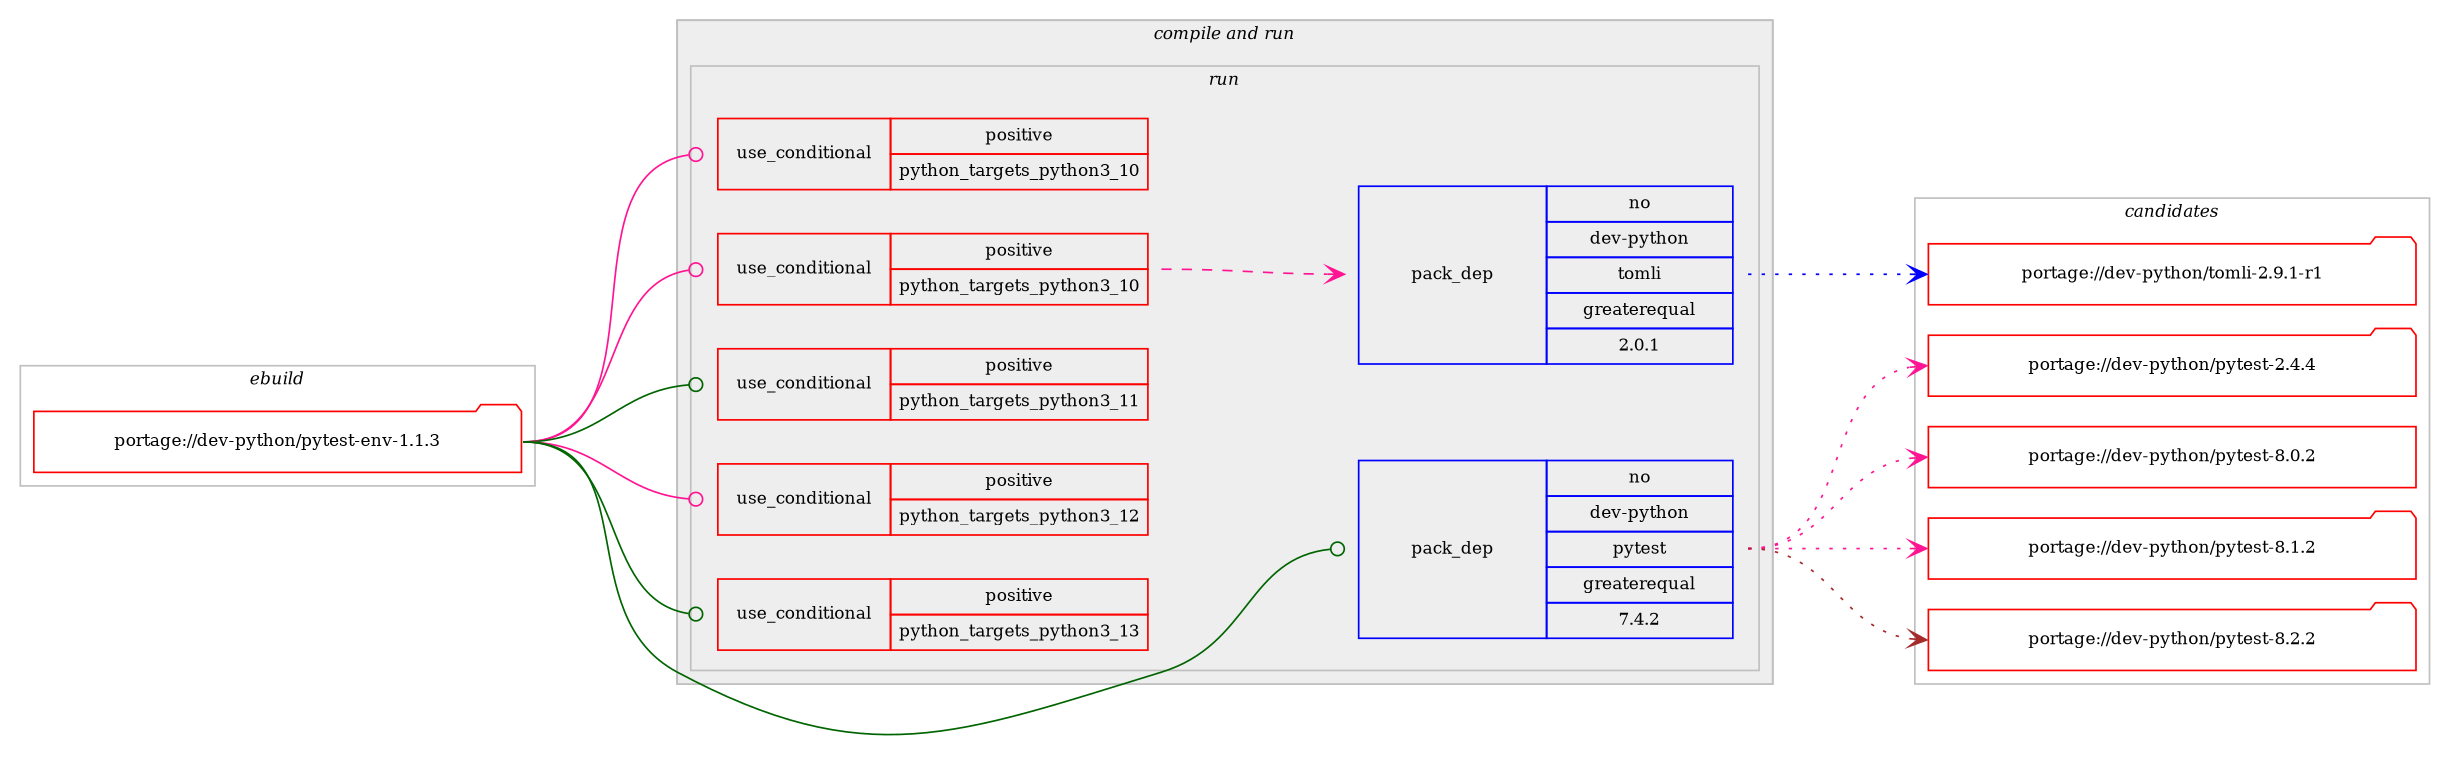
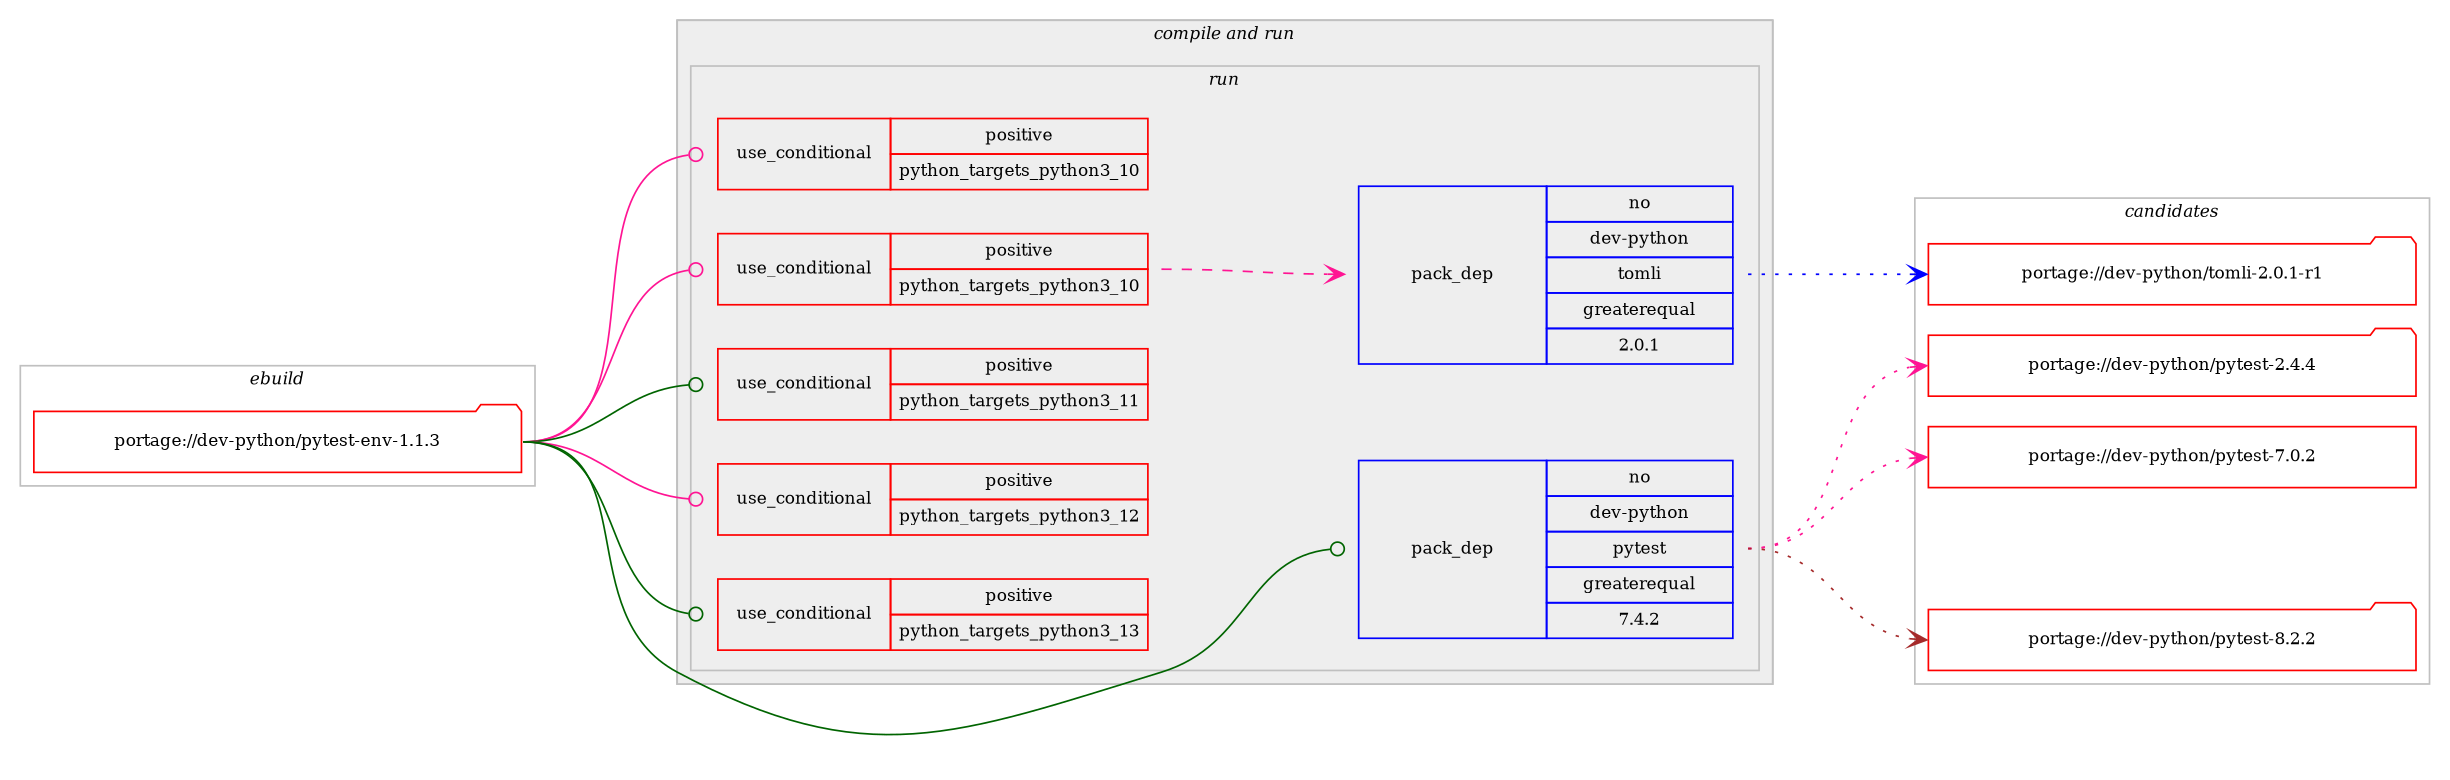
  digraph {
    compound=true
    concentrate=true
    fontname="DejaVu Serif"
    fontsize=10
    newrank=true
    rankdir=LR
    ranksep=1.5
    node [color=red fontname="DejaVu Serif" fontsize=10 shape=none]
    edge [arrowhead=odot color=deeppink fontname="DejaVu Serif" headport=w style=solid tailport=e weight=20]
    n1 [label="portage://dev-python/pytest-env-1.1.3" shape=folder width=4]
    n2 [label=<<TABLE BORDER="0" CELLBORDER="1" CELLSPACING="0" CELLPADDING="4"><TR><TD ROWSPAN="3" CELLPADDING="10">use_conditional</TD></TR><TR><TD>positive</TD></TR><TR><TD>python_targets_python3_10</TD></TR></TABLE>>]
    n3 [color=blue label=<<TABLE BORDER="0" CELLBORDER="1" CELLSPACING="0" CELLPADDING="4" WIDTH="220"><TR><TD ROWSPAN="6" CELLPADDING="30">pack_dep</TD></TR><TR><TD WIDTH="110">no</TD></TR><TR><TD>dev-python</TD></TR><TR><TD>tomli</TD></TR><TR><TD>greaterequal</TD></TR><TR><TD>2.0.1</TD></TR></TABLE>>]
    n4 [label=<<TABLE BORDER="0" CELLBORDER="1" CELLSPACING="0" CELLPADDING="4"><TR><TD ROWSPAN="3" CELLPADDING="10">use_conditional</TD></TR><TR><TD>positive</TD></TR><TR><TD>python_targets_python3_10</TD></TR></TABLE>>]
    n5 [label=<<TABLE BORDER="0" CELLBORDER="1" CELLSPACING="0" CELLPADDING="4"><TR><TD ROWSPAN="3" CELLPADDING="10">use_conditional</TD></TR><TR><TD>positive</TD></TR><TR><TD>python_targets_python3_11</TD></TR></TABLE>>]
    n6 [label=<<TABLE BORDER="0" CELLBORDER="1" CELLSPACING="0" CELLPADDING="4"><TR><TD ROWSPAN="3" CELLPADDING="10">use_conditional</TD></TR><TR><TD>positive</TD></TR><TR><TD>python_targets_python3_12</TD></TR></TABLE>>]
    n7 [label=<<TABLE BORDER="0" CELLBORDER="1" CELLSPACING="0" CELLPADDING="4"><TR><TD ROWSPAN="3" CELLPADDING="10">use_conditional</TD></TR><TR><TD>positive</TD></TR><TR><TD>python_targets_python3_13</TD></TR></TABLE>>]
    n8 [color=blue label=<<TABLE BORDER="0" CELLBORDER="1" CELLSPACING="0" CELLPADDING="4" WIDTH="220"><TR><TD ROWSPAN="6" CELLPADDING="30">pack_dep</TD></TR><TR><TD WIDTH="110">no</TD></TR><TR><TD>dev-python</TD></TR><TR><TD>pytest</TD></TR><TR><TD>greaterequal</TD></TR><TR><TD>7.4.2</TD></TR></TABLE>>]
-   n9 [label="portage://dev-python/tomli-2.9.1-r1" shape=folder width=4]
+   n9 [label="portage://dev-python/tomli-2.0.1-r1" shape=folder width=4]
    n10 [label="portage://dev-python/pytest-2.4.4" shape=folder width=4]
-   n11 [label="portage://dev-python/pytest-8.0.2" shape=box width=4]
-   n12 [label="portage://dev-python/pytest-8.1.2" shape=folder width=4]
+   n11 [label="portage://dev-python/pytest-7.0.2" shape=box width=4]
    n13 [label="portage://dev-python/pytest-8.2.2" shape=folder width=4]
    subgraph cluster_1 {
      color=gray
      label=<<i>ebuild</i>>
      rank=same
      n1
    }
    subgraph cluster_2 {
      color=gray
      label=<<i>dependencies</i>>
      subgraph cluster_3 {
        color=gray
        fillcolor="#eeeeee"
        label=<<i>compile</i>>
        style=filled
      }
      subgraph cluster_4 {
        color=gray
        fillcolor="#eeeeee"
        label=<<i>compile and run</i>>
        style=filled
      }
      subgraph cluster_5 {
        color=gray
        fillcolor="#eeeeee"
        label=<<i>run</i>>
        style=filled
        subgraph sub_6 {
          color=gray
          fillcolor="#eeeeee"
          label=<<i>run</i>>
          style=filled
          n2
        }
        subgraph sub_7 {
          color=gray
          fillcolor="#eeeeee"
          label=<<i>run</i>>
          style=filled
          n4
          subgraph sub_8 {
            color=gray
            fillcolor="#eeeeee"
            label=<<i>run</i>>
            style=filled
            n3
          }
        }
        subgraph sub_9 {
          color=gray
          fillcolor="#eeeeee"
          label=<<i>run</i>>
          style=filled
          n5
        }
        subgraph sub_10 {
          color=gray
          fillcolor="#eeeeee"
          label=<<i>run</i>>
          style=filled
          n6
        }
        subgraph sub_11 {
          color=gray
          fillcolor="#eeeeee"
          label=<<i>run</i>>
          style=filled
          n7
        }
        subgraph sub_12 {
          color=gray
          fillcolor="#eeeeee"
          label=<<i>run</i>>
          style=filled
          n8
        }
      }
    }
    subgraph cluster_13 {
      color=gray
      label=<<i>candidates</i>>
      rank=same
      subgraph sub_14 {
        color=black
        label=<<i>candidates</i>>
        nodesep=1
        rank=same
        n9
      }
      subgraph sub_15 {
        color=black
        label=<<i>candidates</i>>
        nodesep=1
        rank=same
        n10
        n11
-       n12
        n13
      }
    }
    n1 -> n2
    n1 -> n4
    n1 -> n5 [color=darkgreen]
    n1 -> n6
    n1 -> n7 [color=darkgreen]
    n1 -> n8 [color=darkgreen]
    n3 -> n9 [arrowhead=vee color=blue style=dotted weight=100]
    n4 -> n3 [arrowhead=vee style=dashed]
    n8 -> n10 [arrowhead=vee style=dotted weight=100]
    n8 -> n11 [arrowhead=vee style=dotted weight=100]
-   n8 -> n12 [arrowhead=vee style=dotted weight=100]
    n8 -> n13 [arrowhead=vee color=brown style=dotted weight=100]
  }
